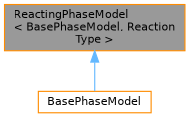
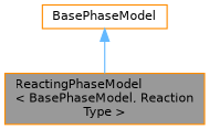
  digraph {
    node [color=darkorange fontname=Helvetica fontsize=10 shape=box style=filled]
    n1 [fillcolor=grey60 fontcolor=black height=0.2 label="ReactingPhaseModel\l\< BasePhaseModel, Reaction\lType \>" width=0.4]
    n2 [fillcolor=white height=0.2 label=BasePhaseModel width=0.4]
-   n1 -> n2 [color=steelblue1 dir=back fontname=Helvetica fontsize=10 labelfontname=Helvetica labelfontsize=10 style=solid]
+   n2 -> n1 [color=steelblue1 dir=back fontname=Helvetica fontsize=10 labelfontname=Helvetica labelfontsize=10 style=solid]
  }
